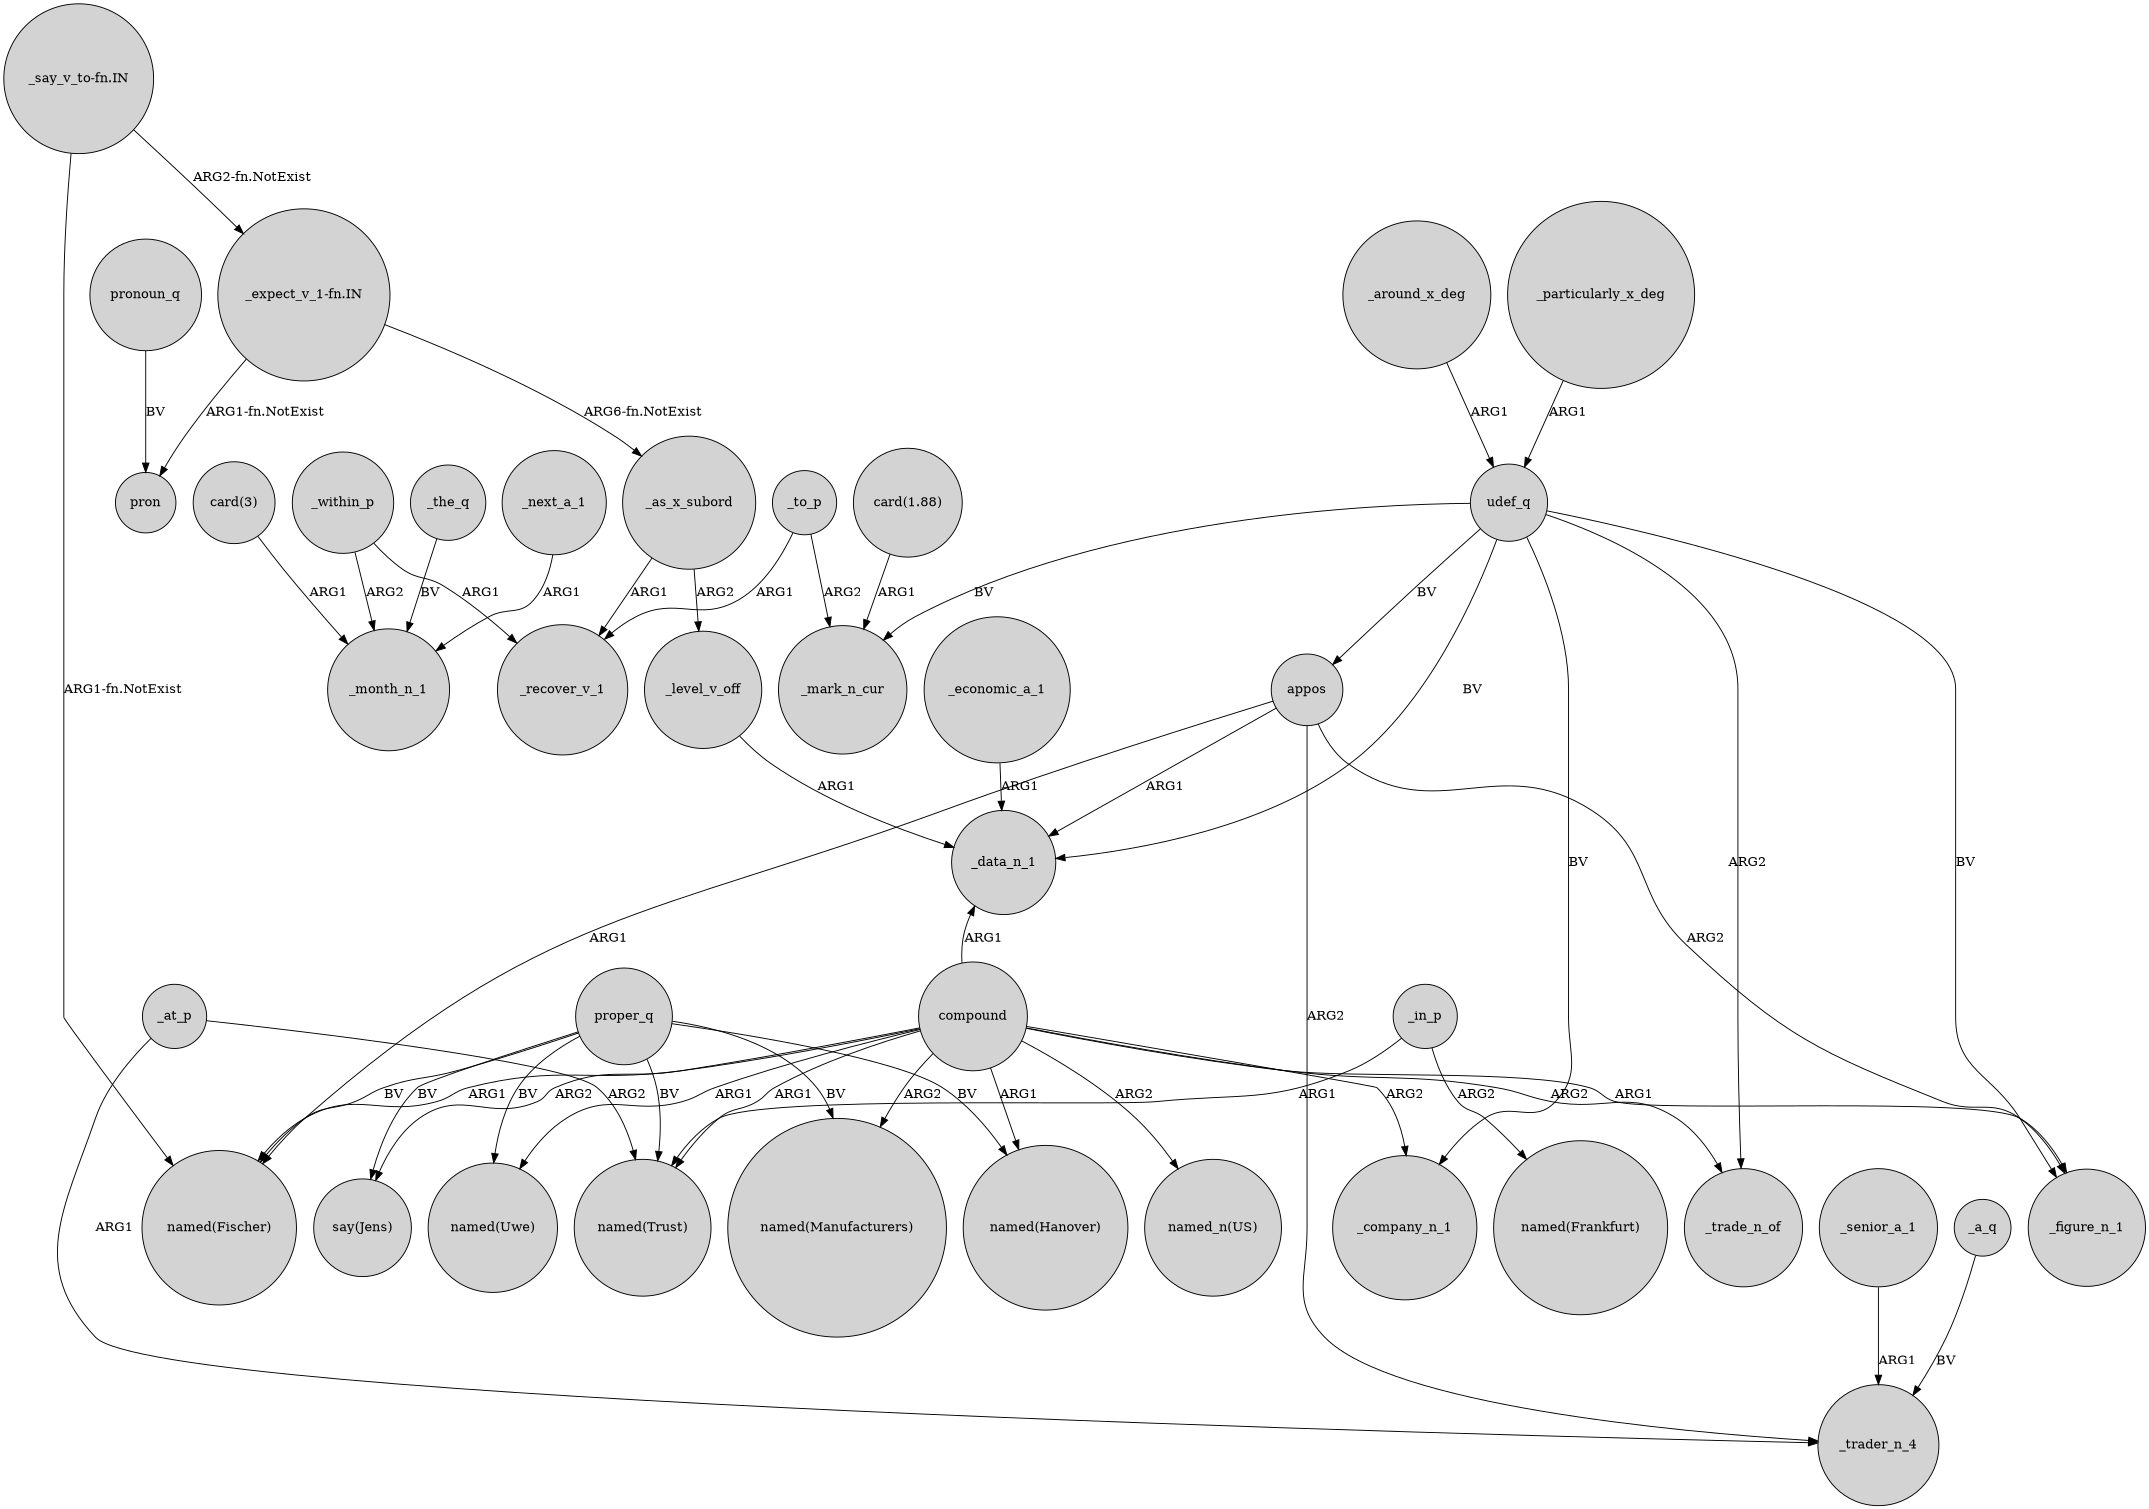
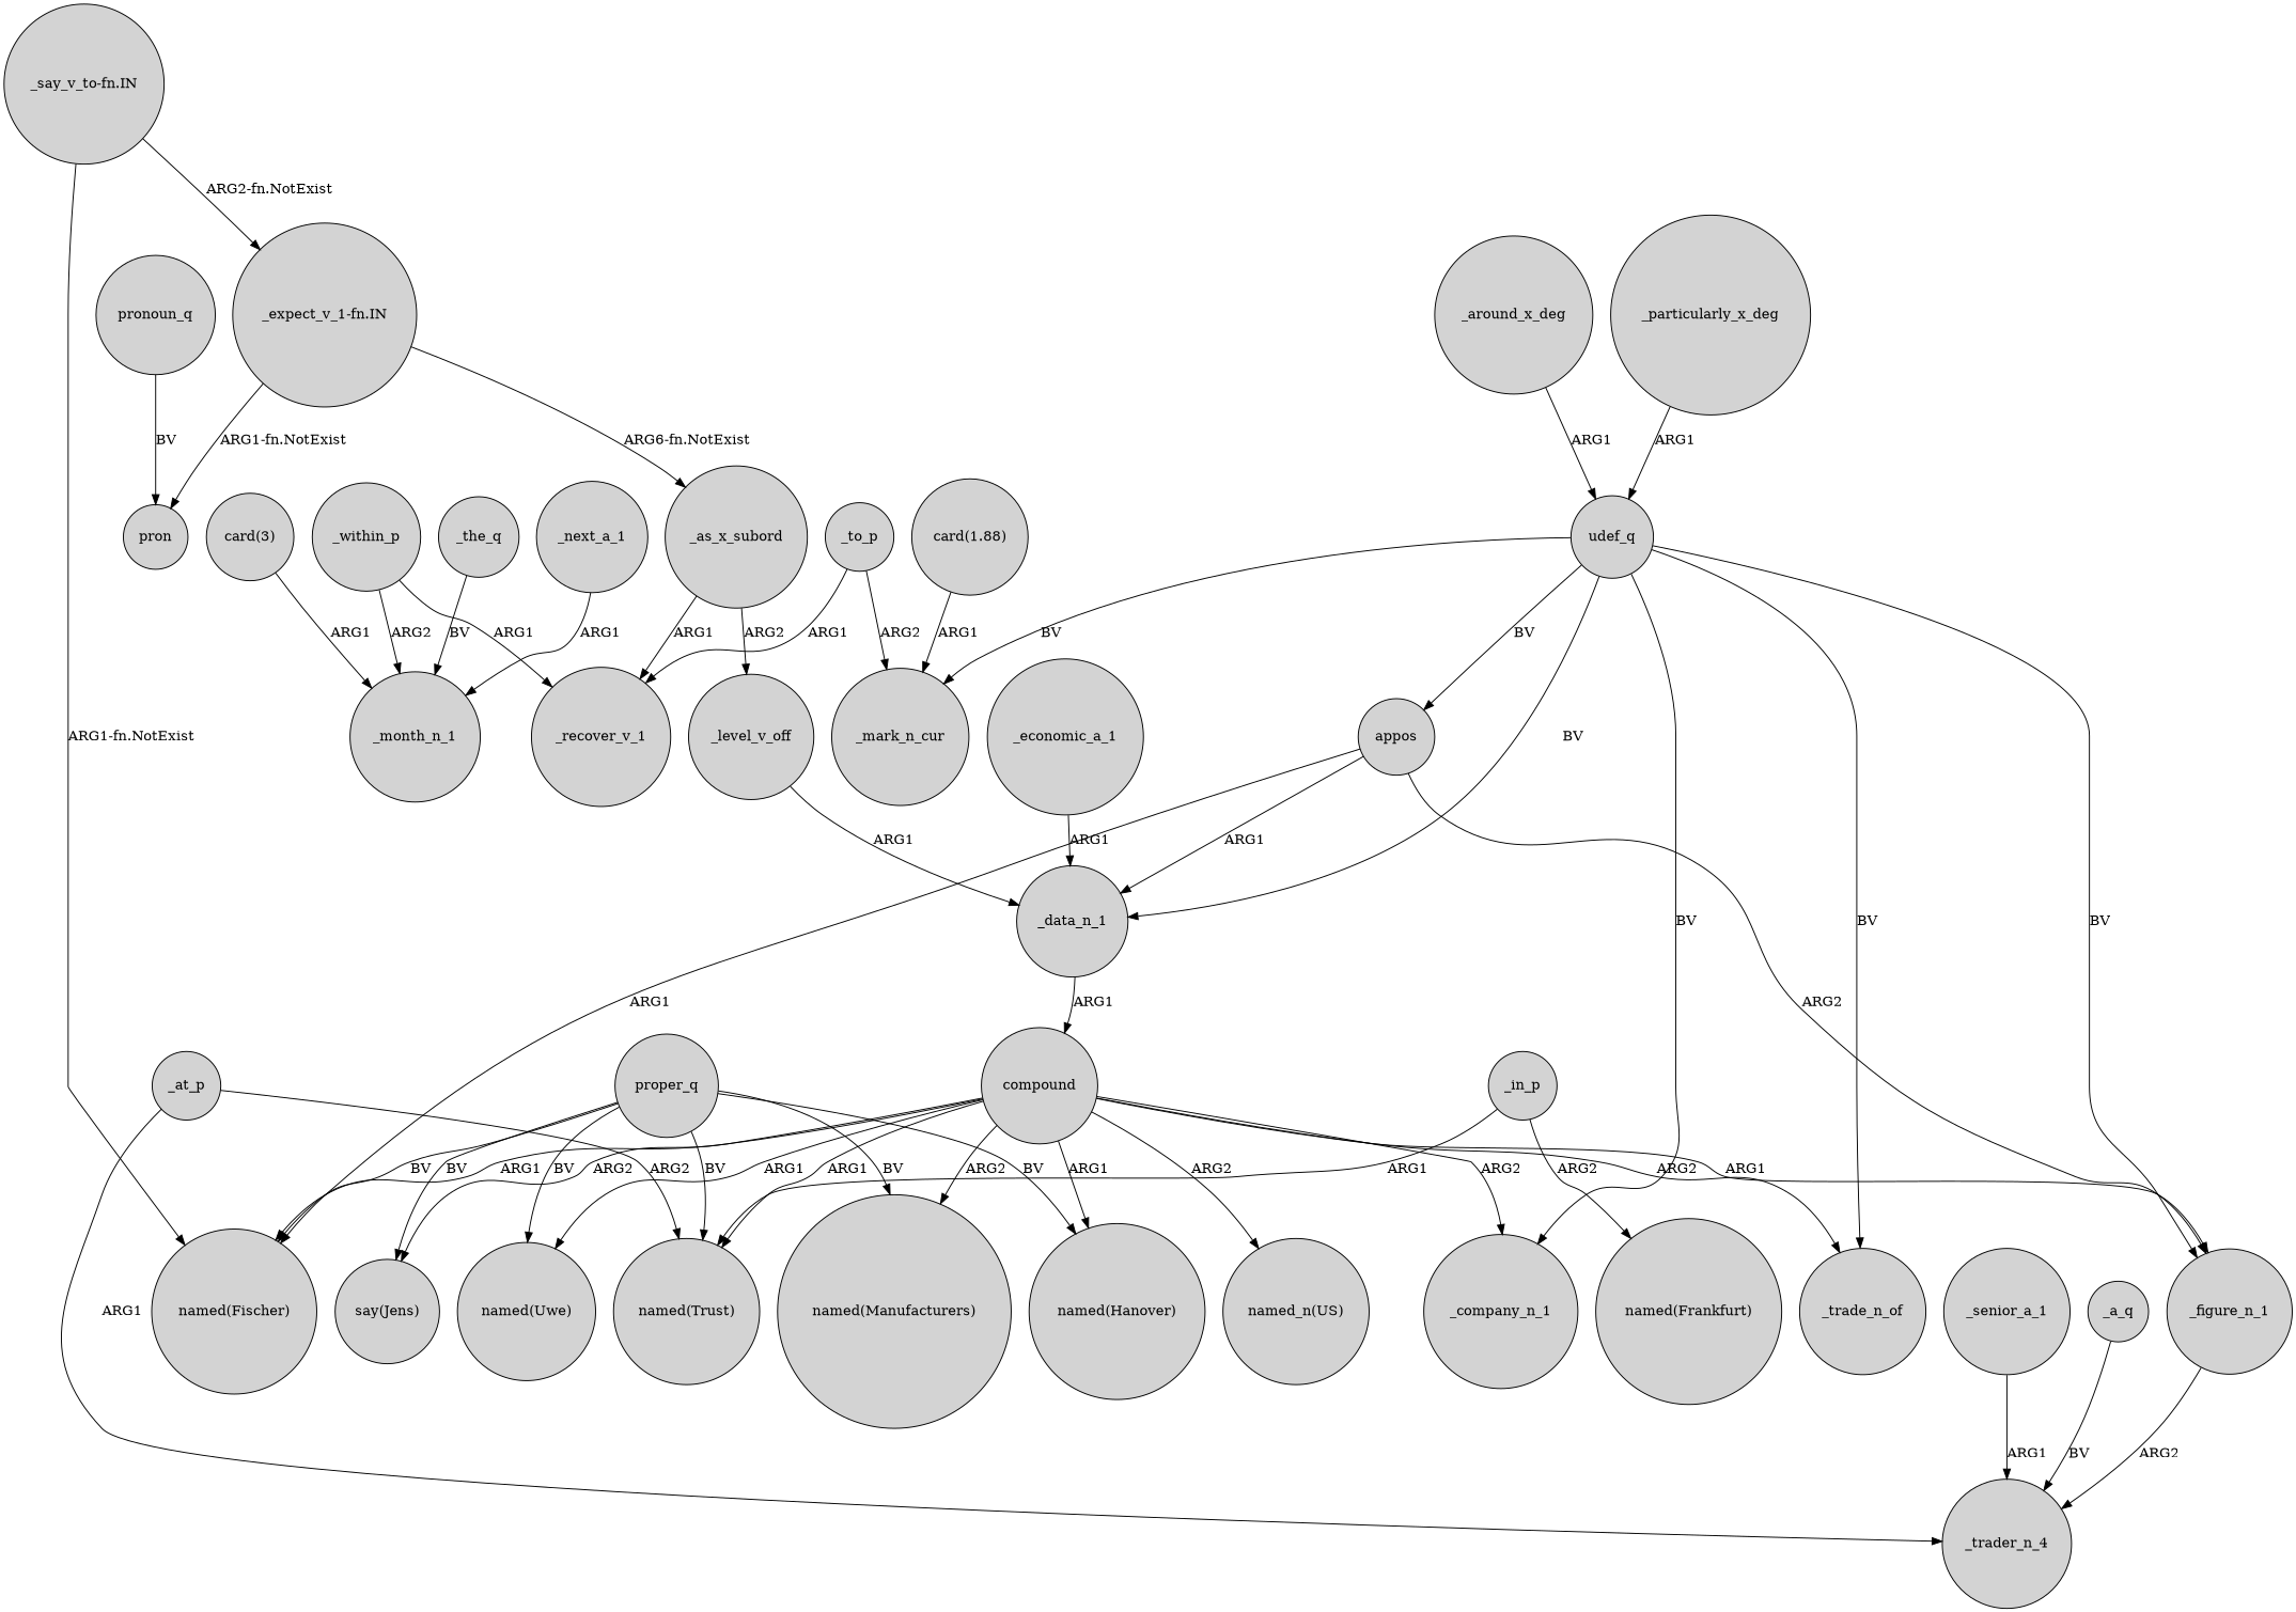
  digraph {
    node [shape=circle style=filled]
    n1 [label="say(Jens)"]
    proper_q
    "named(Fischer)"
    "named(Trust)"
    "named(Uwe)"
    "named(Manufacturers)"
    "named(Hanover)"
    udef_q
    _trade_n_of
    _mark_n_cur
    _company_n_1
    _data_n_1
    _figure_n_1
    appos
    _at_p
    n16 [label=_trader_n_4]
    _senior_a_1
    _to_p
    _recover_v_1
    _in_p
    "named(Frankfurt)"
    compound
    "named_n(US)"
    "_say_v_to-fn.IN"
    "_expect_v_1-fn.IN"
    _as_x_subord
    pron
    _level_v_off
    _the_q
    _month_n_1
    _economic_a_1
    _around_x_deg
    _within_p
    pronoun_q
    _particularly_x_deg
    _next_a_1
    _a_q
    "card(1.88)"
    "card(3)"
    proper_q -> n1 [label=BV]
    proper_q -> "named(Fischer)" [label=BV]
    proper_q -> "named(Trust)" [label=BV]
    proper_q -> "named(Uwe)" [label=BV]
    proper_q -> "named(Manufacturers)" [label=BV]
    proper_q -> "named(Hanover)" [label=BV]
-   udef_q -> _trade_n_of [label=ARG2]
+   udef_q -> _trade_n_of [label=BV]
    udef_q -> _mark_n_cur [label=BV]
    udef_q -> _company_n_1 [label=BV]
    udef_q -> _data_n_1 [label=BV]
    udef_q -> _figure_n_1 [label=BV]
    udef_q -> appos [label=BV]
    appos -> "named(Fischer)" [label=ARG1]
    appos -> _data_n_1 [label=ARG1]
    appos -> _figure_n_1 [label=ARG2]
-   appos -> n16 [label=ARG2]
+   _figure_n_1 -> n16 [label=ARG2]
    _at_p -> "named(Trust)" [label=ARG2]
    _at_p -> n16 [label=ARG1]
    _senior_a_1 -> n16 [label=ARG1]
    _to_p -> _mark_n_cur [label=ARG2]
    _to_p -> _recover_v_1 [label=ARG1]
    _in_p -> "named(Trust)" [label=ARG1]
    _in_p -> "named(Frankfurt)" [label=ARG2]
    compound -> n1 [label=ARG2]
    compound -> "named(Fischer)" [label=ARG1]
    compound -> "named(Trust)" [label=ARG1]
    compound -> "named(Uwe)" [label=ARG1]
    compound -> "named(Manufacturers)" [label=ARG2]
    compound -> "named(Hanover)" [label=ARG1]
    compound -> _trade_n_of [label=ARG2]
    compound -> _company_n_1 [label=ARG2]
-   compound -> _data_n_1 [label=ARG1]
+   _data_n_1 -> compound [label=ARG1]
    compound -> _figure_n_1 [label=ARG1]
    compound -> "named_n(US)" [label=ARG2]
    "_say_v_to-fn.IN" -> "named(Fischer)" [label="ARG1-fn.NotExist"]
    "_say_v_to-fn.IN" -> "_expect_v_1-fn.IN" [label="ARG2-fn.NotExist"]
    "_expect_v_1-fn.IN" -> _as_x_subord [label="ARG6-fn.NotExist"]
    "_expect_v_1-fn.IN" -> pron [label="ARG1-fn.NotExist"]
    _as_x_subord -> _recover_v_1 [label=ARG1]
    _as_x_subord -> _level_v_off [label=ARG2]
    _level_v_off -> _data_n_1 [label=ARG1]
    _the_q -> _month_n_1 [label=BV]
    _economic_a_1 -> _data_n_1 [label=ARG1]
    _around_x_deg -> udef_q [label=ARG1]
    _within_p -> _recover_v_1 [label=ARG1]
    _within_p -> _month_n_1 [label=ARG2]
    pronoun_q -> pron [label=BV]
    _particularly_x_deg -> udef_q [label=ARG1]
    _next_a_1 -> _month_n_1 [label=ARG1]
    _a_q -> n16 [label=BV]
    "card(1.88)" -> _mark_n_cur [label=ARG1]
    "card(3)" -> _month_n_1 [label=ARG1]
  }
